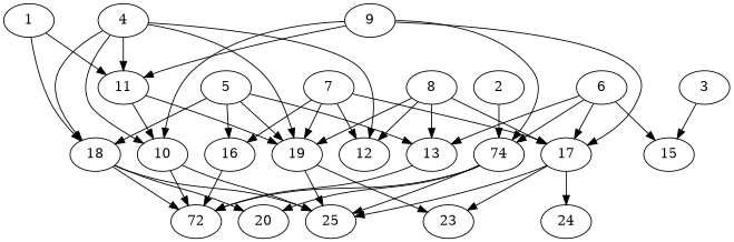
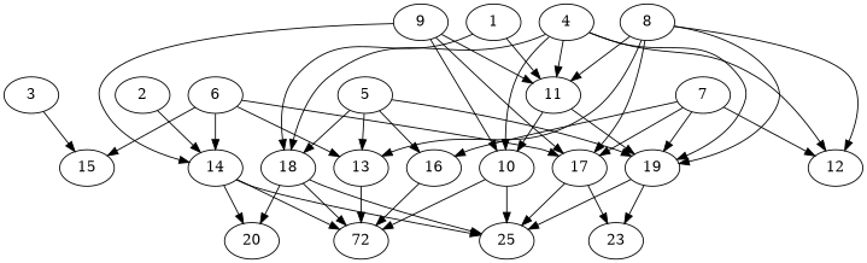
  digraph {
    node [alpha=0.00]
    1 [alpha=0.08 expect_size=37929984]
    11 [expect_size=9859072]
    18 [alpha=0.06 expect_size=43034624]
    10 [alpha=0.14 expect_size=50807808]
    19 [alpha=0.20 expect_size=43503616]
    n6 [alpha=0.08 expect_size=23760896 label=72]
    25 [alpha=0.14 expect_size=7360512]
    20 [alpha=0.04 expect_size=37730304]
    2 [alpha=0.10 expect_size=20198400]
-   14 [expect_size=51026944 label=74]
+   14 [expect_size=51026944]
    3 [alpha=0.19 expect_size=10118144]
    15 [alpha=0.13 expect_size=51757056]
    4 [expect_size=13696000]
    12 [alpha=0.17 expect_size=29635584]
    23 [alpha=0.15 expect_size=15818752]
    5 [alpha=0.15 expect_size=47560704]
    13 [alpha=0.16 expect_size=5895168]
    16 [alpha=0.07 expect_size=41096192]
    17 [alpha=0.08 expect_size=50171904]
-   24 [alpha=0.06 expect_size=6239232]
    6 [alpha=0.04 expect_size=29870080]
    7 [alpha=0.17 expect_size=9510912]
    8 [expect_size=22510592]
    9 [alpha=0.18 expect_size=47164416]
    1 -> 11
    1 -> 18
    11 -> 10
    11 -> 19
    18 -> n6
    18 -> 25
    18 -> 20
    10 -> n6
    10 -> 25
    19 -> 25
    19 -> 23
    2 -> 14
    14 -> n6
    14 -> 25
    14 -> 20
    3 -> 15
    4 -> 11
    4 -> 18
    4 -> 10
    4 -> 19
    4 -> 12
    5 -> 18
    5 -> 19
    5 -> 13
    5 -> 16
    13 -> n6
    16 -> n6
    17 -> 25
    17 -> 23
-   17 -> 24
    6 -> 14
    6 -> 15
    6 -> 13
    6 -> 17
    7 -> 19
    7 -> 12
    7 -> 16
    7 -> 17
+   8 -> 11
    8 -> 19
    8 -> 12
    8 -> 13
    8 -> 17
    9 -> 11
    9 -> 10
    9 -> 14
    9 -> 17
  }
